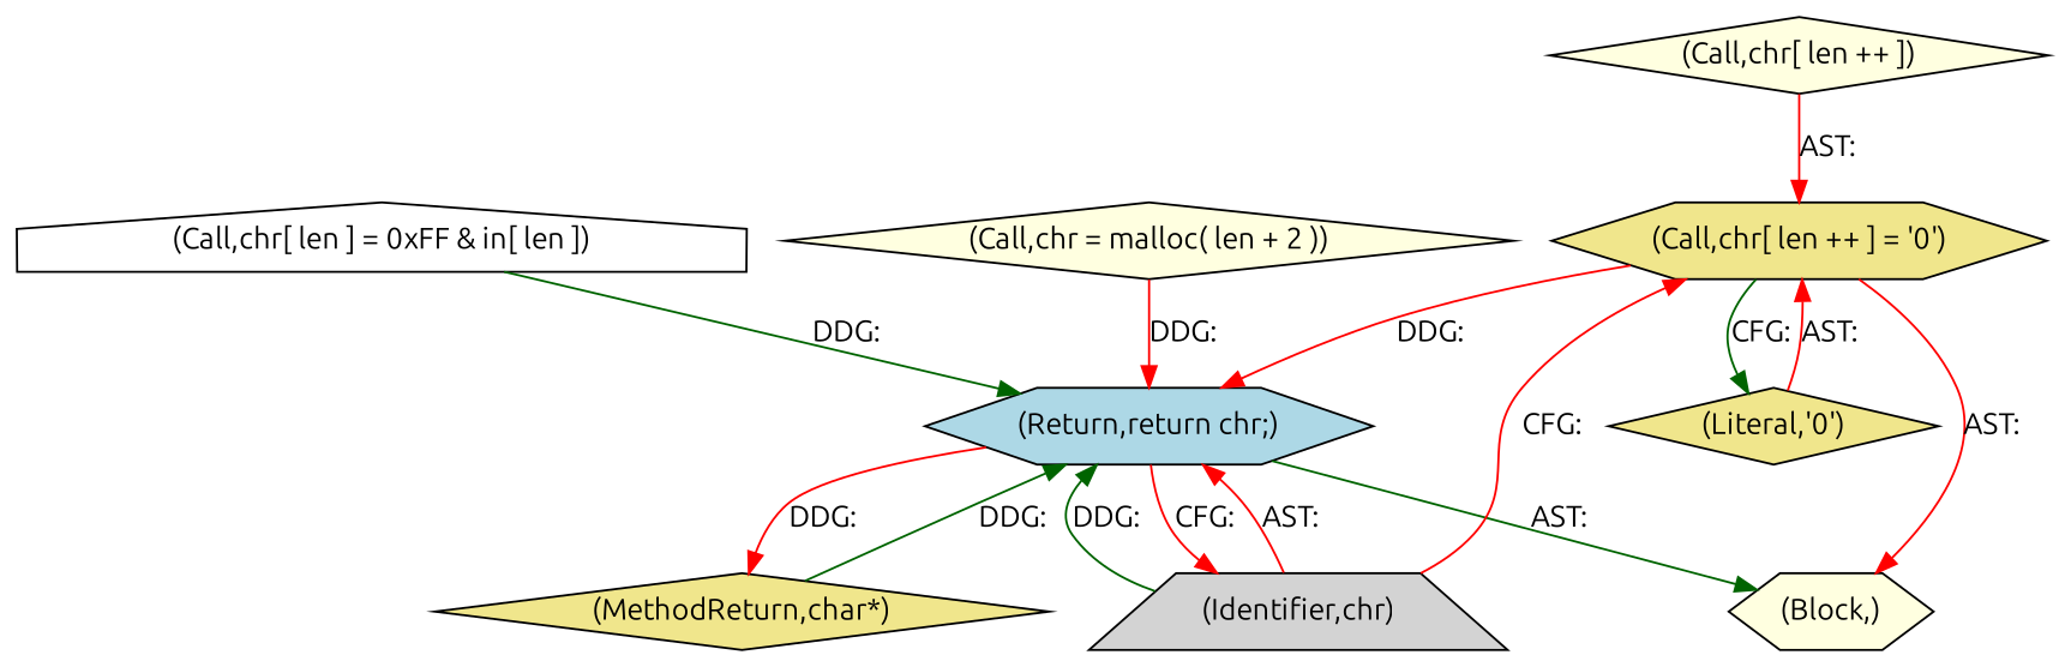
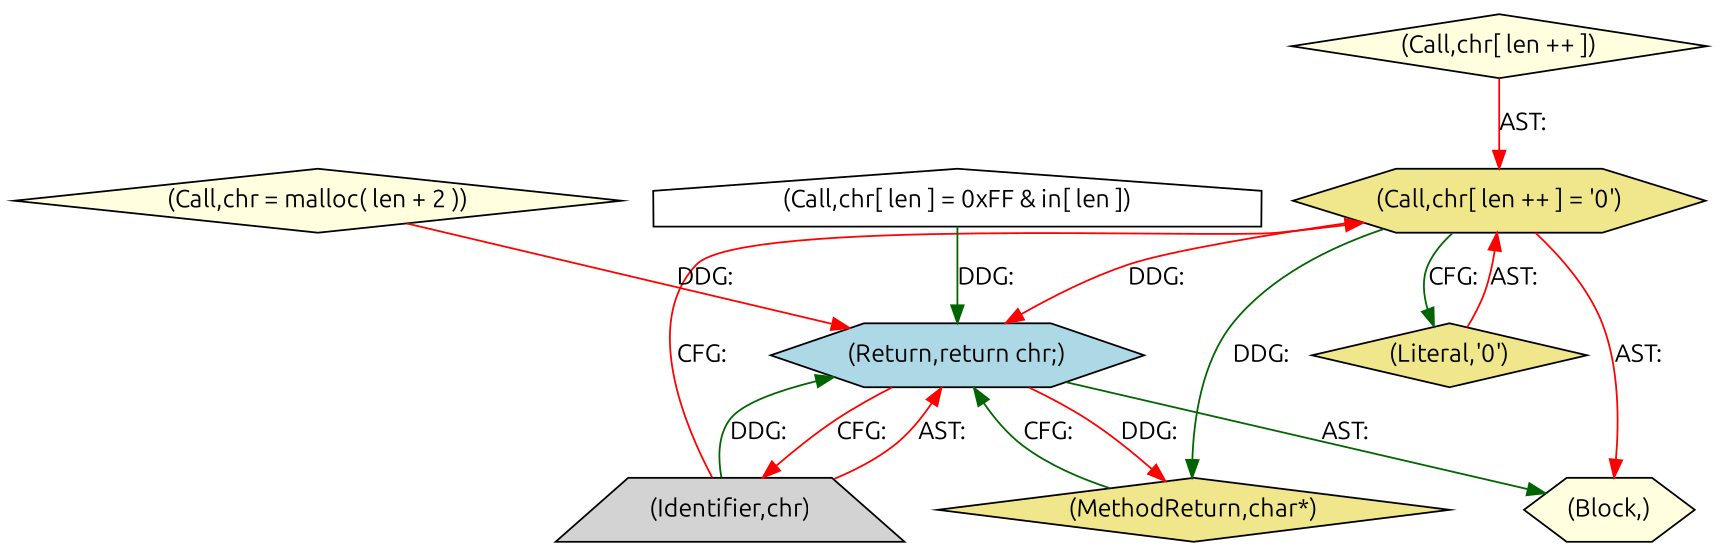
  digraph {
    fontname=Ubuntu
    node [fillcolor=khaki fontname=Ubuntu shape=diamond style=filled]
    edge [color=red fontname=Ubuntu]
    n1 [label="(Call,chr[ len ++ ] = '\0')" shape=hexagon]
    n2 [fillcolor=lightblue label="(Return,return chr;)" shape=hexagon]
    n3 [label="(Literal,'\0')"]
    n4 [label="(MethodReturn,char*)"]
    n5 [fillcolor=lightyellow label="(Block,)" shape=hexagon]
    n6 [fillcolor=lightgrey label="(Identifier,chr)" shape=trapezium]
    n7 [fillcolor=lightyellow label="(Call,chr[ len ++ ])"]
    n8 [fillcolor=lightyellow label="(Call,chr = malloc( len + 2 ))"]
    n9 [fillcolor=white label="(Call,chr[ len ] = 0xFF & in[ len ])" shape=house]
    n1 -> n2 [label="DDG: "]
    n1 -> n3 [color=darkgreen label="CFG: "]
+   n1 -> n4 [color=darkgreen label="DDG: "]
    n1 -> n5 [label="AST: "]
    n2 -> n4 [label="DDG: "]
    n2 -> n5 [color=darkgreen label="AST: "]
    n2 -> n6 [label="CFG: "]
    n3 -> n1 [label="AST: "]
-   n4 -> n2 [color=darkgreen label="DDG: "]
+   n4 -> n2 [color=darkgreen label="CFG: "]
    n6 -> n1 [label="CFG: "]
    n6 -> n2 [label="AST: "]
    n6 -> n2 [color=darkgreen label="DDG: "]
    n7 -> n1 [label="AST: "]
    n8 -> n2 [label="DDG: "]
    n9 -> n2 [color=darkgreen label="DDG: "]
  }
